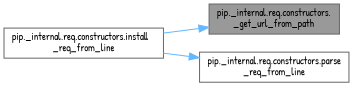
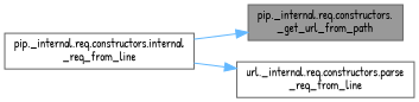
  digraph {
    fontname="Patrick Hand"
    rankdir=RL
    node [color=grey40 fillcolor=white fontname="Patrick Hand" fontsize=10 shape=box style=filled]
    edge [color=steelblue1 dir=back fontname="Patrick Hand" fontsize=10 labelfontname=Helvetica labelfontsize=10 style=solid]
    n1 [color=gray40 fillcolor=grey60 fontcolor=black height=0.2 label="pip._internal.req.constructors.\l_get_url_from_path" width=0.4]
-   n2 [height=0.2 label="pip._internal.req.constructors.install\l_req_from_line" width=0.4]
-   n3 [height=0.2 label="pip._internal.req.constructors.parse\l_req_from_line" width=0.4]
+   n2 [height=0.2 label="pip._internal.req.constructors.internal\l_req_from_line" width=0.4]
+   n3 [height=0.2 label="url._internal.req.constructors.parse\l_req_from_line" width=0.4]
    n1 -> n2
    n3 -> n2
  }
